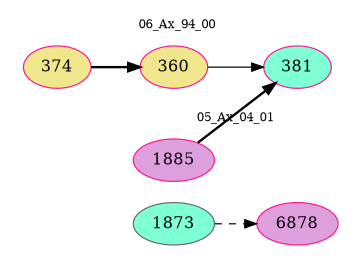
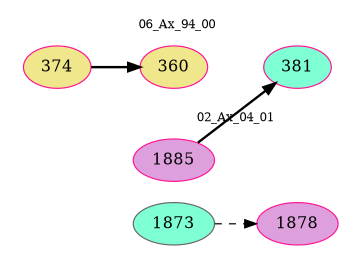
  digraph {
    rankdir=LR
    node [color=deeppink fillcolor=khaki style=filled]
    edge [color=black style=bold]
    n1 [label=374]
    n2 [label=360]
    n3 [fillcolor=aquamarine label=381]
    n4 [fillcolor=plum label=1885]
    n5 [color=gray40 fillcolor=aquamarine label=1873]
-   n6 [fillcolor=plum label=6878]
+   n6 [fillcolor=plum label=1878]
    subgraph cluster_1 {
      color=white
      fontsize=10
      label="06_Ax_94_00"
      n1
      n2
      n3
    }
    subgraph cluster_2 {
      color=white
      fontsize=10
-     label="05_Ax_04_01"
+     label="02_Ax_04_01"
      n4
      n5
      n6
    }
    n1 -> n2
-   n2 -> n3 [style=solid]
    n4 -> n3
    n5 -> n6 [style=dashed]
  }
